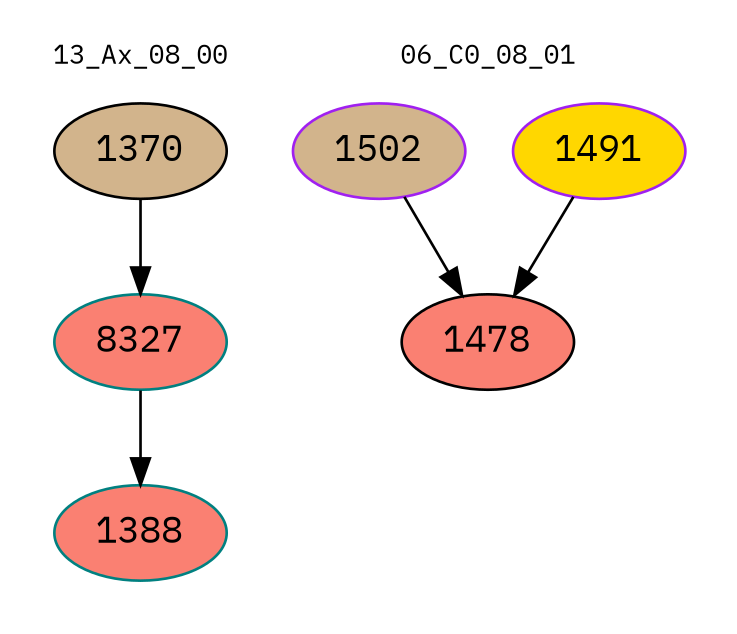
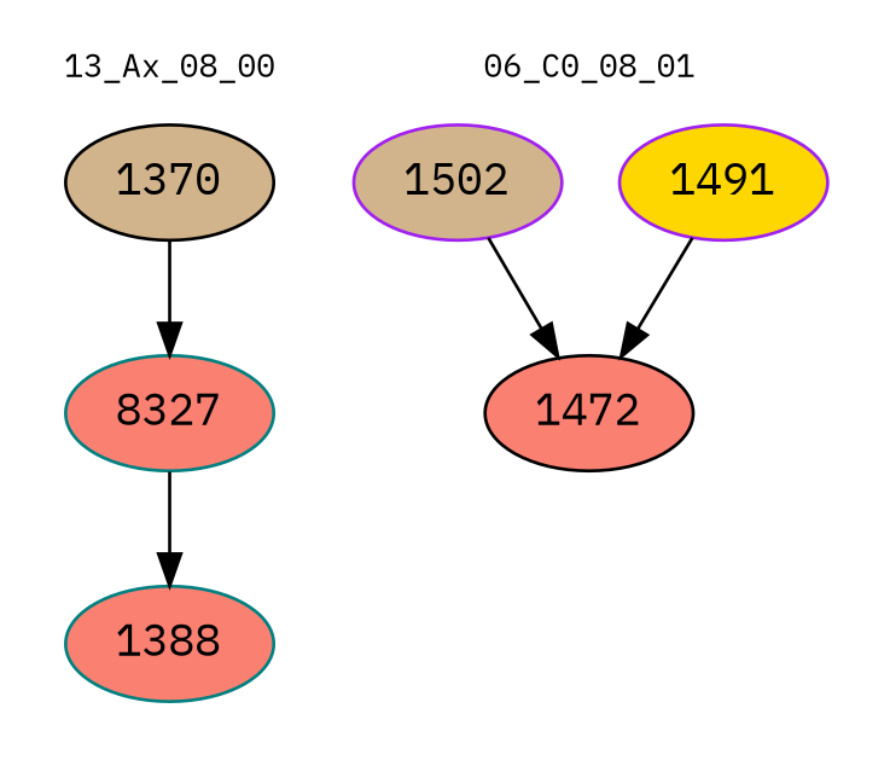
  digraph {
    fontname="IBM Plex Mono"
    node [color=black fillcolor=salmon fontname="IBM Plex Mono" style=filled]
    edge [color=black fontname="IBM Plex Mono"]
    n1 [fillcolor=tan label=1370]
    n2 [color=teal label=8327]
    n3 [color=teal label=1388]
    n4 [color=purple fillcolor=gold label=1491]
-   n5 [label=1478]
+   n5 [label=1472]
    n6 [color=purple fillcolor=tan label=1502]
    subgraph cluster_1 {
      color=white
      fontsize=10
      label="13_Ax_08_00"
      n1
      n2
      n3
    }
    subgraph cluster_2 {
      color=white
      fontsize=10
      label="06_C0_08_01"
      n4
      n5
      n6
    }
    n1 -> n2
    n2 -> n3
    n4 -> n5
    n6 -> n5
  }
